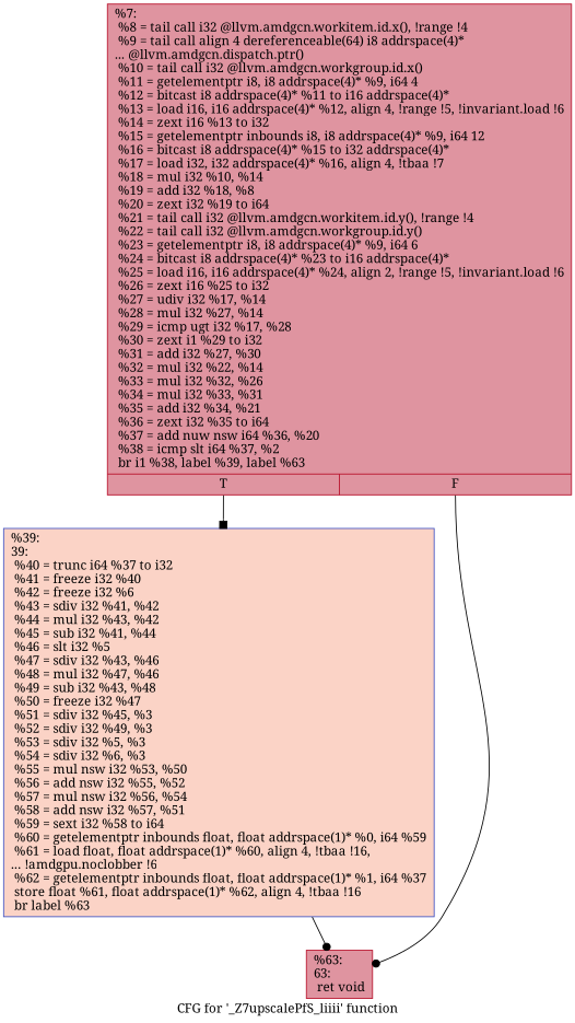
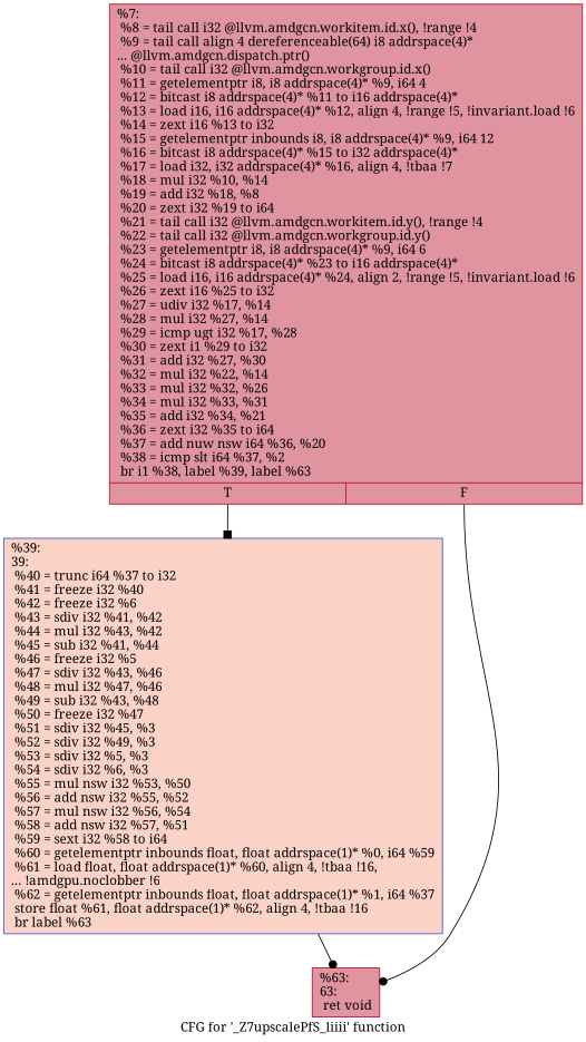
  digraph {
    label="CFG for '_Z7upscalePfS_liiii' function"
    fontname="Noto Serif"
    node [color="#b70d28ff" fillcolor="#b70d2870" shape=record style=filled fontname="Noto Serif"]
    edge [arrowhead=dot fontname="Noto Serif"]
    n1 [label="{%7:\l  %8 = tail call i32 @llvm.amdgcn.workitem.id.x(), !range !4\l  %9 = tail call align 4 dereferenceable(64) i8 addrspace(4)*\l... @llvm.amdgcn.dispatch.ptr()\l  %10 = tail call i32 @llvm.amdgcn.workgroup.id.x()\l  %11 = getelementptr i8, i8 addrspace(4)* %9, i64 4\l  %12 = bitcast i8 addrspace(4)* %11 to i16 addrspace(4)*\l  %13 = load i16, i16 addrspace(4)* %12, align 4, !range !5, !invariant.load !6\l  %14 = zext i16 %13 to i32\l  %15 = getelementptr inbounds i8, i8 addrspace(4)* %9, i64 12\l  %16 = bitcast i8 addrspace(4)* %15 to i32 addrspace(4)*\l  %17 = load i32, i32 addrspace(4)* %16, align 4, !tbaa !7\l  %18 = mul i32 %10, %14\l  %19 = add i32 %18, %8\l  %20 = zext i32 %19 to i64\l  %21 = tail call i32 @llvm.amdgcn.workitem.id.y(), !range !4\l  %22 = tail call i32 @llvm.amdgcn.workgroup.id.y()\l  %23 = getelementptr i8, i8 addrspace(4)* %9, i64 6\l  %24 = bitcast i8 addrspace(4)* %23 to i16 addrspace(4)*\l  %25 = load i16, i16 addrspace(4)* %24, align 2, !range !5, !invariant.load !6\l  %26 = zext i16 %25 to i32\l  %27 = udiv i32 %17, %14\l  %28 = mul i32 %27, %14\l  %29 = icmp ugt i32 %17, %28\l  %30 = zext i1 %29 to i32\l  %31 = add i32 %27, %30\l  %32 = mul i32 %22, %14\l  %33 = mul i32 %32, %26\l  %34 = mul i32 %33, %31\l  %35 = add i32 %34, %21\l  %36 = zext i32 %35 to i64\l  %37 = add nuw nsw i64 %36, %20\l  %38 = icmp slt i64 %37, %2\l  br i1 %38, label %39, label %63\l|{<s0>T|<s1>F}}"]
-   n2 [color="#3d50c3ff" fillcolor="#f59c7d70" label="{%39:\l39:                                               \l  %40 = trunc i64 %37 to i32\l  %41 = freeze i32 %40\l  %42 = freeze i32 %6\l  %43 = sdiv i32 %41, %42\l  %44 = mul i32 %43, %42\l  %45 = sub i32 %41, %44\l  %46 = slt i32 %5\l  %47 = sdiv i32 %43, %46\l  %48 = mul i32 %47, %46\l  %49 = sub i32 %43, %48\l  %50 = freeze i32 %47\l  %51 = sdiv i32 %45, %3\l  %52 = sdiv i32 %49, %3\l  %53 = sdiv i32 %5, %3\l  %54 = sdiv i32 %6, %3\l  %55 = mul nsw i32 %53, %50\l  %56 = add nsw i32 %55, %52\l  %57 = mul nsw i32 %56, %54\l  %58 = add nsw i32 %57, %51\l  %59 = sext i32 %58 to i64\l  %60 = getelementptr inbounds float, float addrspace(1)* %0, i64 %59\l  %61 = load float, float addrspace(1)* %60, align 4, !tbaa !16,\l... !amdgpu.noclobber !6\l  %62 = getelementptr inbounds float, float addrspace(1)* %1, i64 %37\l  store float %61, float addrspace(1)* %62, align 4, !tbaa !16\l  br label %63\l}"]
+   n2 [color="#3d50c3ff" fillcolor="#f59c7d70" label="{%39:\l39:                                               \l  %40 = trunc i64 %37 to i32\l  %41 = freeze i32 %40\l  %42 = freeze i32 %6\l  %43 = sdiv i32 %41, %42\l  %44 = mul i32 %43, %42\l  %45 = sub i32 %41, %44\l  %46 = freeze i32 %5\l  %47 = sdiv i32 %43, %46\l  %48 = mul i32 %47, %46\l  %49 = sub i32 %43, %48\l  %50 = freeze i32 %47\l  %51 = sdiv i32 %45, %3\l  %52 = sdiv i32 %49, %3\l  %53 = sdiv i32 %5, %3\l  %54 = sdiv i32 %6, %3\l  %55 = mul nsw i32 %53, %50\l  %56 = add nsw i32 %55, %52\l  %57 = mul nsw i32 %56, %54\l  %58 = add nsw i32 %57, %51\l  %59 = sext i32 %58 to i64\l  %60 = getelementptr inbounds float, float addrspace(1)* %0, i64 %59\l  %61 = load float, float addrspace(1)* %60, align 4, !tbaa !16,\l... !amdgpu.noclobber !6\l  %62 = getelementptr inbounds float, float addrspace(1)* %1, i64 %37\l  store float %61, float addrspace(1)* %62, align 4, !tbaa !16\l  br label %63\l}"]
    n3 [label="{%63:\l63:                                               \l  ret void\l}"]
    n1 -> n2 [tailport=s0 arrowhead=box]
    n1 -> n3 [tailport=s1]
    n2 -> n3
  }
